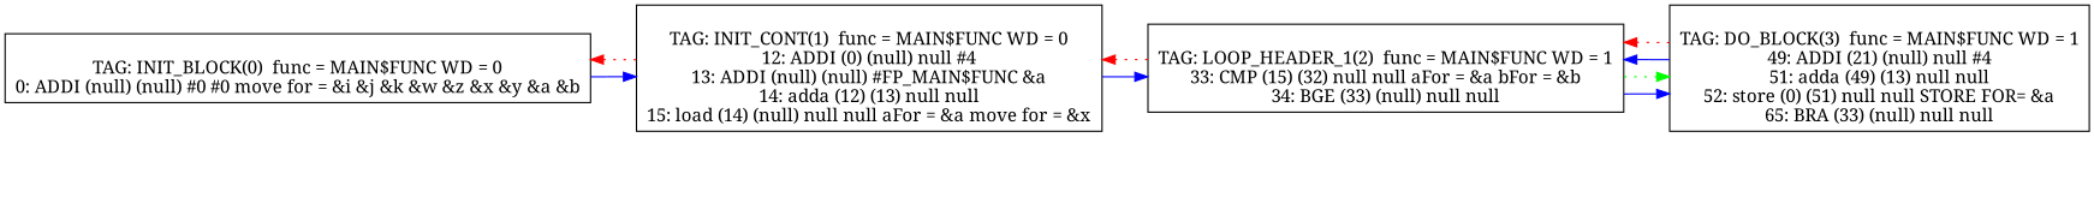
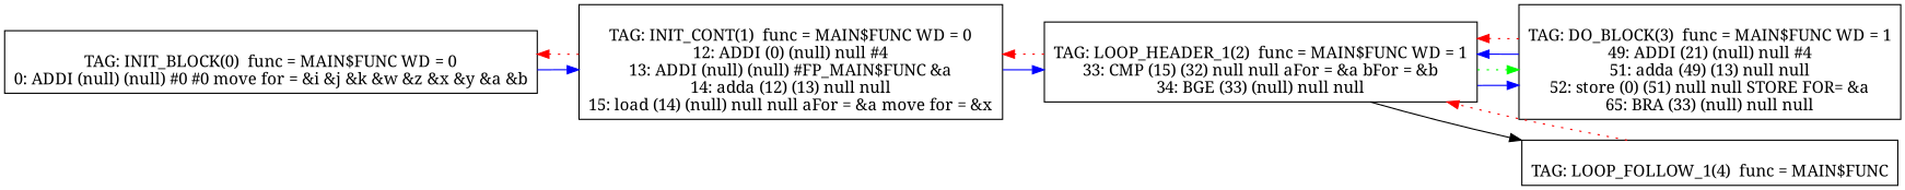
  digraph {
    rankdir=LR
    fontname="Noto Serif"
    node [shape=box fontname="Noto Serif"]
    edge [color=blue fontname="Noto Serif"]
    n1 [label="\nTAG: INIT_BLOCK(0)  func = MAIN$FUNC WD = 0\n0: ADDI (null) (null) #0 #0 move for = &i &j &k &w &z &x &y &a &b\n"]
    n2 [label="\nTAG: INIT_CONT(1)  func = MAIN$FUNC WD = 0\n12: ADDI (0) (null) null #4\n13: ADDI (null) (null) #FP_MAIN$FUNC &a\n14: adda (12) (13) null null\n15: load (14) (null) null null aFor = &a move for = &x\n"]
    n3 [label="\nTAG: LOOP_HEADER_1(2)  func = MAIN$FUNC WD = 1\n33: CMP (15) (32) null null aFor = &a bFor = &b\n34: BGE (33) (null) null null\n"]
    n4 [label="\nTAG: DO_BLOCK(3)  func = MAIN$FUNC WD = 1\n49: ADDI (21) (null) null #4\n51: adda (49) (13) null null\n52: store (0) (51) null null STORE FOR= &a\n65: BRA (33) (null) null null\n"]
+   n5 [label="\nTAG: LOOP_FOLLOW_1(4)  func = MAIN$FUNC\n"]
    n1 -> n2
    n2 -> n1 [color=red style=dotted]
    n2 -> n3
    n3 -> n2 [color=red style=dotted]
    n3 -> n4
    n3 -> n4 [color=green style=dotted]
+   n3 -> n5 [color=black]
    n4 -> n3
    n4 -> n3 [color=red style=dotted]
+   n5 -> n3 [color=red style=dotted]
  }
